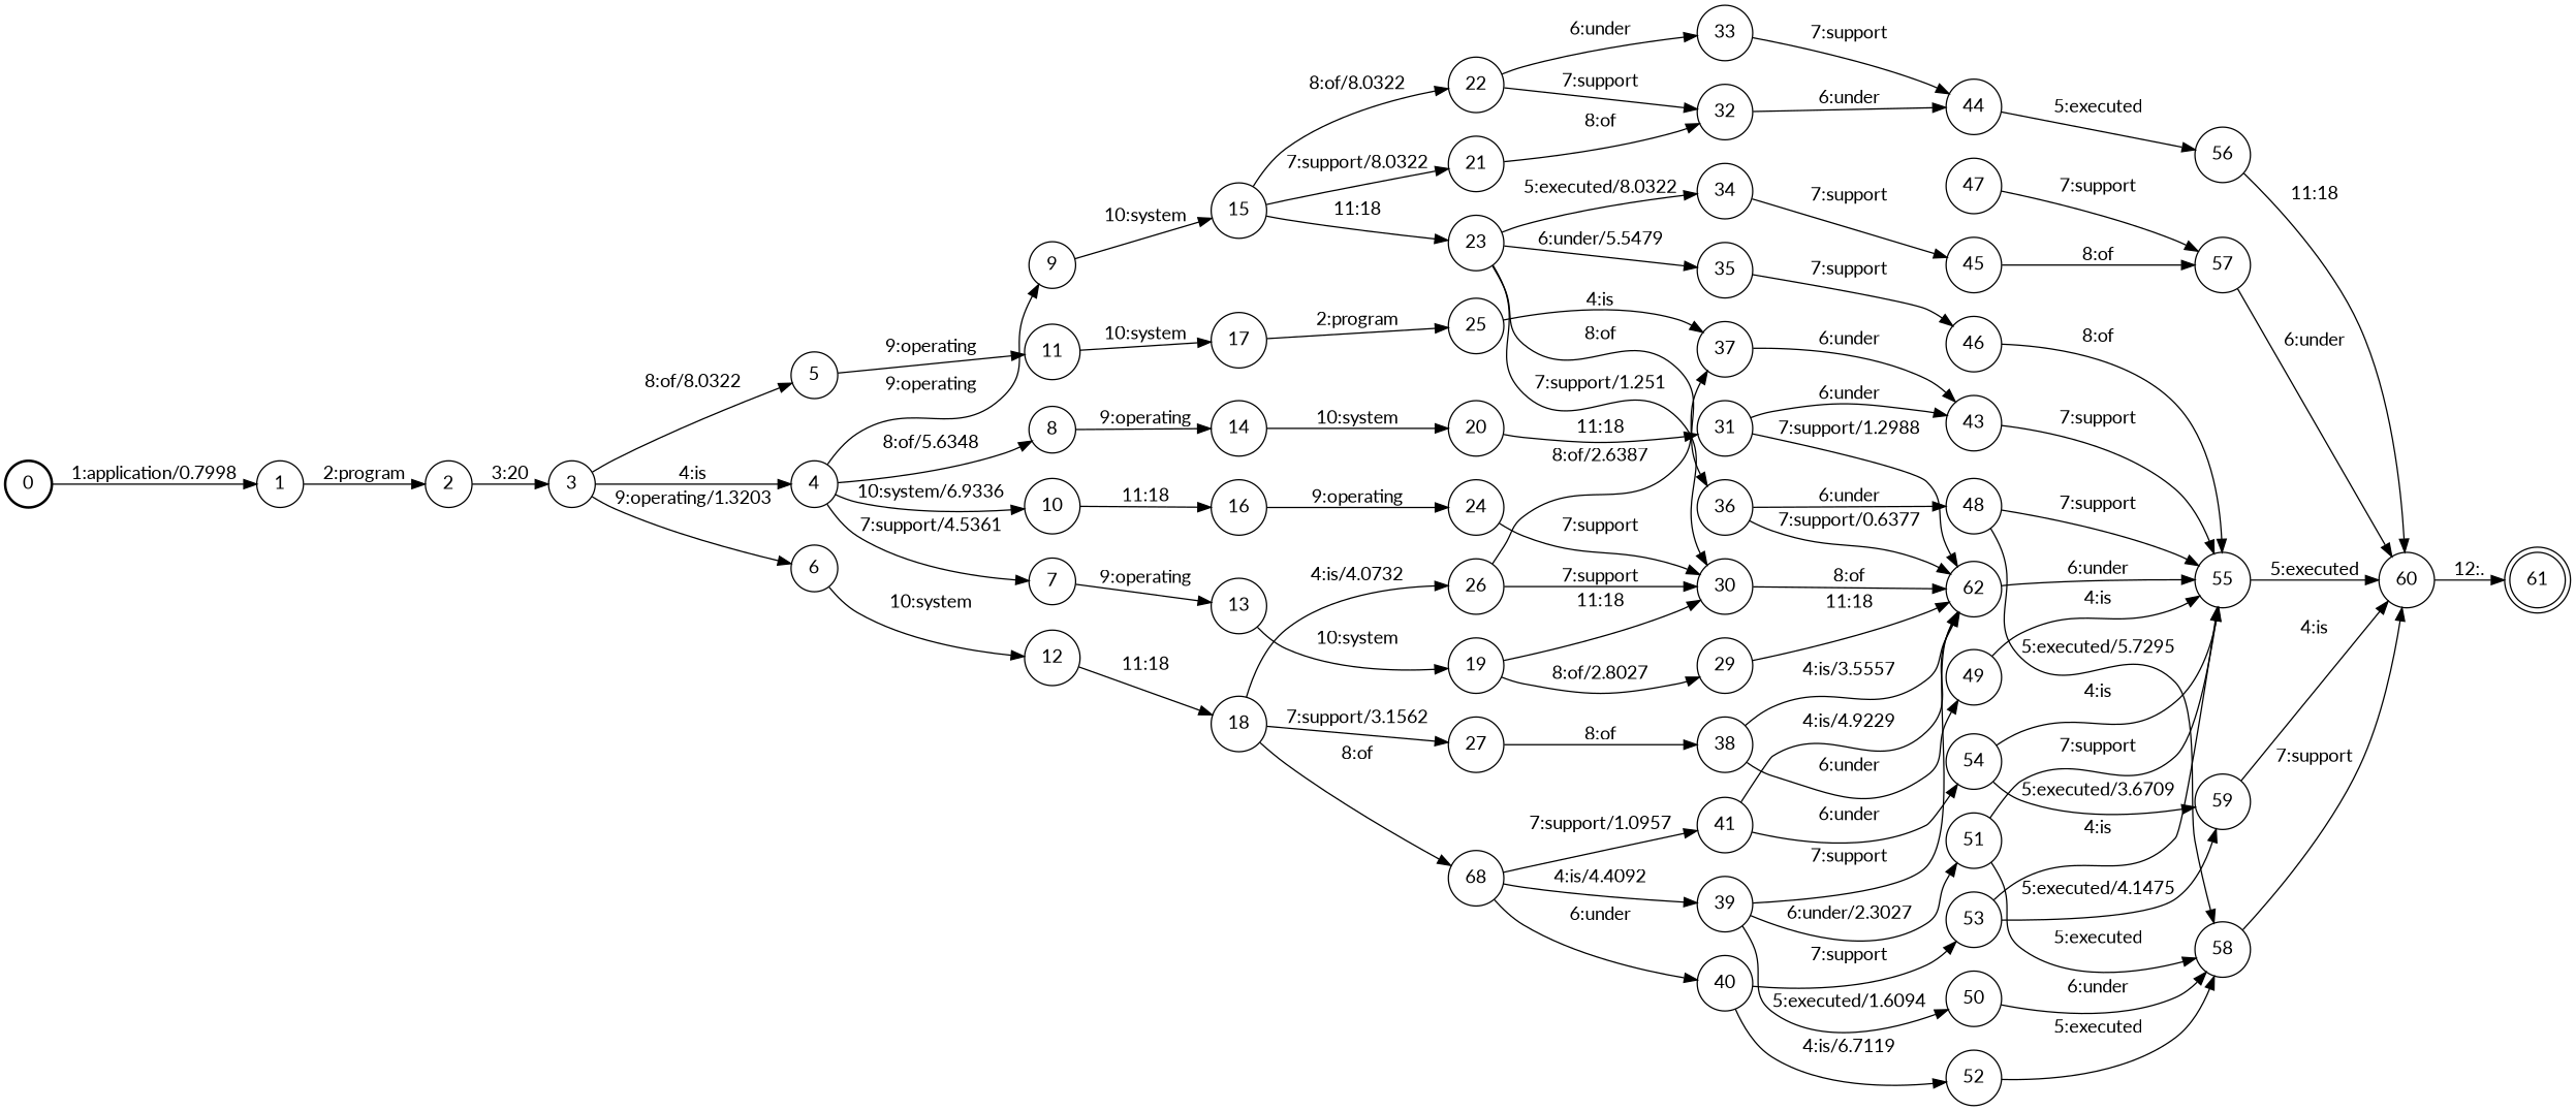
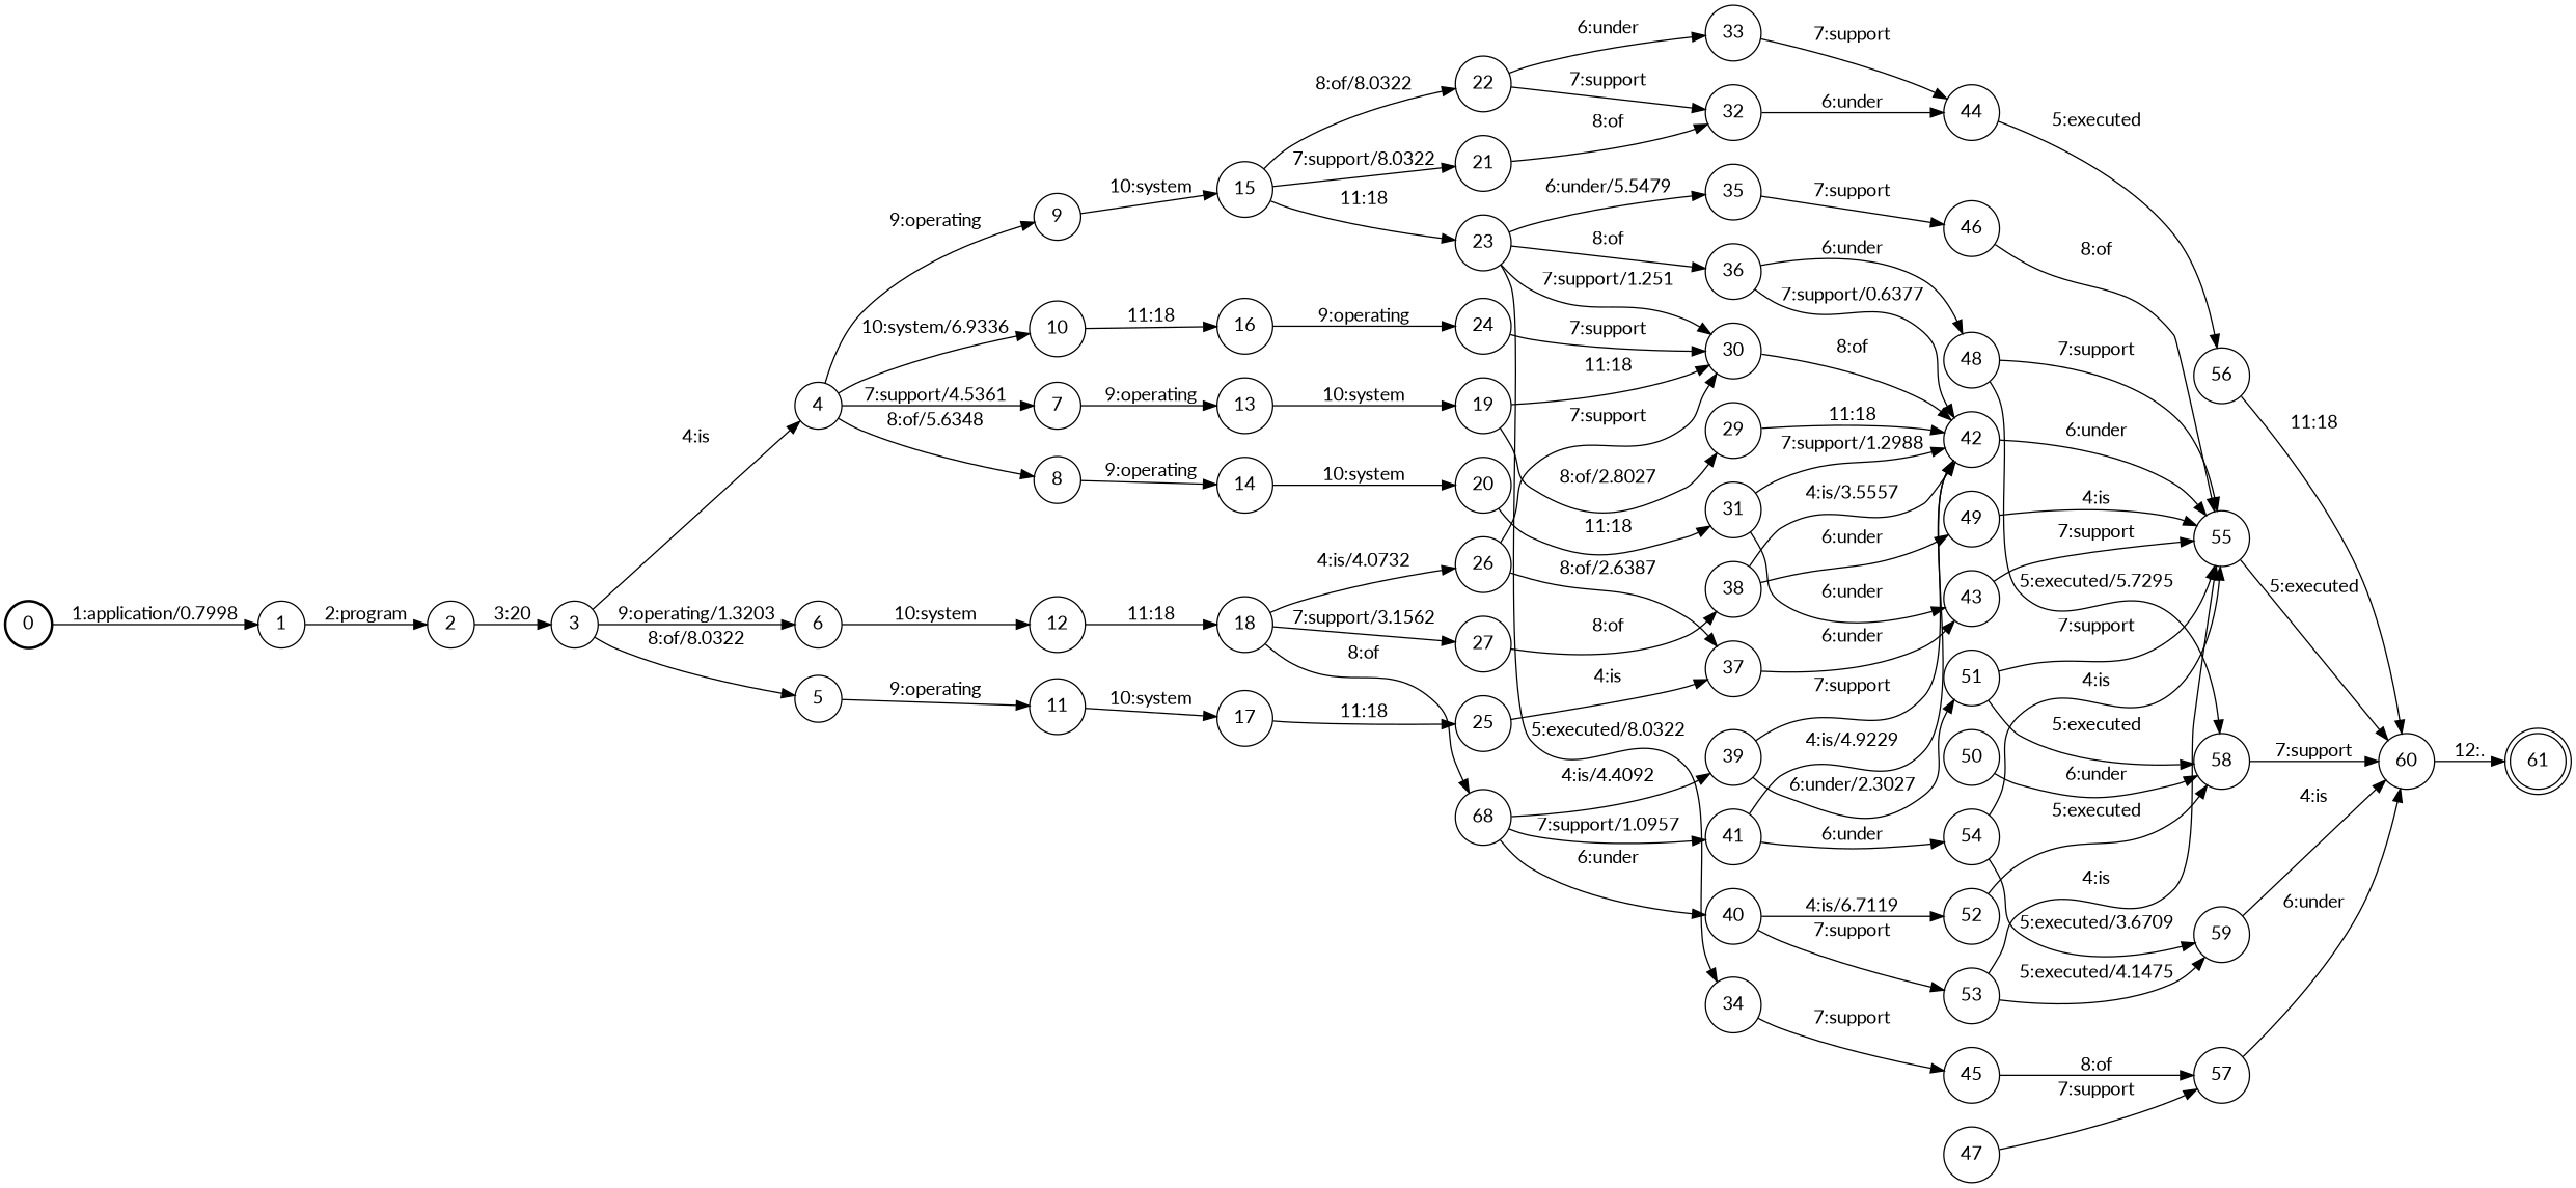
  digraph {
    fontname=Lato
    nodesep=0.25
    rankdir=LR
    ranksep=0.4
    node [fontname=Lato fontsize=14 shape=circle style=solid]
    edge [fontname=Lato fontsize=14]
    n1 [label=0 style=bold]
    n2 [label=1]
    n3 [label=2]
    n4 [label=3]
    n5 [label=4]
    n6 [label=5]
    n7 [label=6]
    n8 [label=7]
    n9 [label=8]
    n10 [label=9]
    n11 [label=10]
    n12 [label=11]
    n13 [label=12]
    n14 [label=13]
    n15 [label=14]
    n16 [label=15]
    n17 [label=16]
    n18 [label=17]
    n19 [label=18]
    n20 [label=19]
    n21 [label=20]
    n22 [label=21]
    n23 [label=22]
    n24 [label=23]
    n25 [label=24]
    n26 [label=25]
    n27 [label=26]
    n28 [label=27]
    n29 [label=68]
    n30 [label=29]
    n31 [label=30]
    n32 [label=31]
    n33 [label=32]
    n34 [label=33]
    n35 [label=34]
    n36 [label=35]
    n37 [label=36]
    n38 [label=37]
    n39 [label=38]
    n40 [label=39]
    n41 [label=40]
    n42 [label=41]
-   n43 [label=62]
+   n43 [label=42]
    n44 [label=43]
    n45 [label=44]
    n46 [label=45]
    n47 [label=46]
    n48 [label=48]
    n49 [label=49]
    n50 [label=50]
    n51 [label=51]
    n52 [label=52]
    n53 [label=53]
    n54 [label=54]
    n55 [label=55]
    n56 [label=56]
    n57 [label=57]
    n58 [label=47]
    n59 [label=58]
    n60 [label=59]
    n61 [label=60]
    n62 [label=61 shape=doublecircle]
    n1 -> n2 [label="1:application/0.7998"]
    n2 -> n3 [label="2:program"]
    n3 -> n4 [label="3:20"]
    n4 -> n5 [label="4:is"]
    n4 -> n6 [label="8:of/8.0322"]
    n4 -> n7 [label="9:operating/1.3203"]
    n5 -> n8 [label="7:support/4.5361"]
    n5 -> n9 [label="8:of/5.6348"]
    n5 -> n10 [label="9:operating"]
    n5 -> n11 [label="10:system/6.9336"]
    n6 -> n12 [label="9:operating"]
    n7 -> n13 [label="10:system"]
    n8 -> n14 [label="9:operating"]
    n9 -> n15 [label="9:operating"]
    n10 -> n16 [label="10:system"]
    n11 -> n17 [label="11:18"]
    n12 -> n18 [label="10:system"]
    n13 -> n19 [label="11:18"]
    n14 -> n20 [label="10:system"]
    n15 -> n21 [label="10:system"]
    n16 -> n22 [label="7:support/8.0322"]
    n16 -> n23 [label="8:of/8.0322"]
    n16 -> n24 [label="11:18"]
    n17 -> n25 [label="9:operating"]
-   n18 -> n26 [label="2:program"]
+   n18 -> n26 [label="11:18"]
    n19 -> n27 [label="4:is/4.0732"]
    n19 -> n28 [label="7:support/3.1562"]
    n19 -> n29 [label="8:of"]
    n20 -> n30 [label="8:of/2.8027"]
    n20 -> n31 [label="11:18"]
    n21 -> n32 [label="11:18"]
    n22 -> n33 [label="8:of"]
    n23 -> n33 [label="7:support"]
    n23 -> n34 [label="6:under"]
    n24 -> n31 [label="7:support/1.251"]
    n24 -> n35 [label="5:executed/8.0322"]
    n24 -> n36 [label="6:under/5.5479"]
    n24 -> n37 [label="8:of"]
    n25 -> n31 [label="7:support"]
    n26 -> n38 [label="4:is"]
    n27 -> n31 [label="7:support"]
    n27 -> n38 [label="8:of/2.6387"]
    n28 -> n39 [label="8:of"]
    n29 -> n40 [label="4:is/4.4092"]
    n29 -> n41 [label="6:under"]
    n29 -> n42 [label="7:support/1.0957"]
    n30 -> n43 [label="11:18"]
    n31 -> n43 [label="8:of"]
    n32 -> n43 [label="7:support/1.2988"]
    n32 -> n44 [label="6:under"]
    n33 -> n45 [label="6:under"]
    n34 -> n45 [label="7:support"]
    n35 -> n46 [label="7:support"]
    n36 -> n47 [label="7:support"]
    n37 -> n43 [label="7:support/0.6377"]
    n37 -> n48 [label="6:under"]
    n38 -> n44 [label="6:under"]
    n39 -> n43 [label="4:is/3.5557"]
    n39 -> n49 [label="6:under"]
    n40 -> n43 [label="7:support"]
-   n40 -> n50 [label="5:executed/1.6094"]
    n40 -> n51 [label="6:under/2.3027"]
    n41 -> n52 [label="4:is/6.7119"]
    n41 -> n53 [label="7:support"]
    n42 -> n43 [label="4:is/4.9229"]
    n42 -> n54 [label="6:under"]
    n43 -> n55 [label="6:under"]
    n44 -> n55 [label="7:support"]
    n45 -> n56 [label="5:executed"]
    n46 -> n57 [label="8:of"]
    n47 -> n55 [label="8:of"]
    n48 -> n55 [label="7:support"]
    n48 -> n59 [label="5:executed/5.7295"]
    n49 -> n55 [label="4:is"]
    n50 -> n59 [label="6:under"]
    n51 -> n55 [label="7:support"]
    n51 -> n59 [label="5:executed"]
    n52 -> n59 [label="5:executed"]
    n53 -> n55 [label="4:is"]
    n53 -> n60 [label="5:executed/4.1475"]
    n54 -> n55 [label="4:is"]
    n54 -> n60 [label="5:executed/3.6709"]
    n55 -> n61 [label="5:executed"]
    n56 -> n61 [label="11:18"]
    n57 -> n61 [label="6:under"]
    n58 -> n57 [label="7:support"]
    n59 -> n61 [label="7:support"]
    n60 -> n61 [label="4:is"]
    n61 -> n62 [label="12:."]
  }
